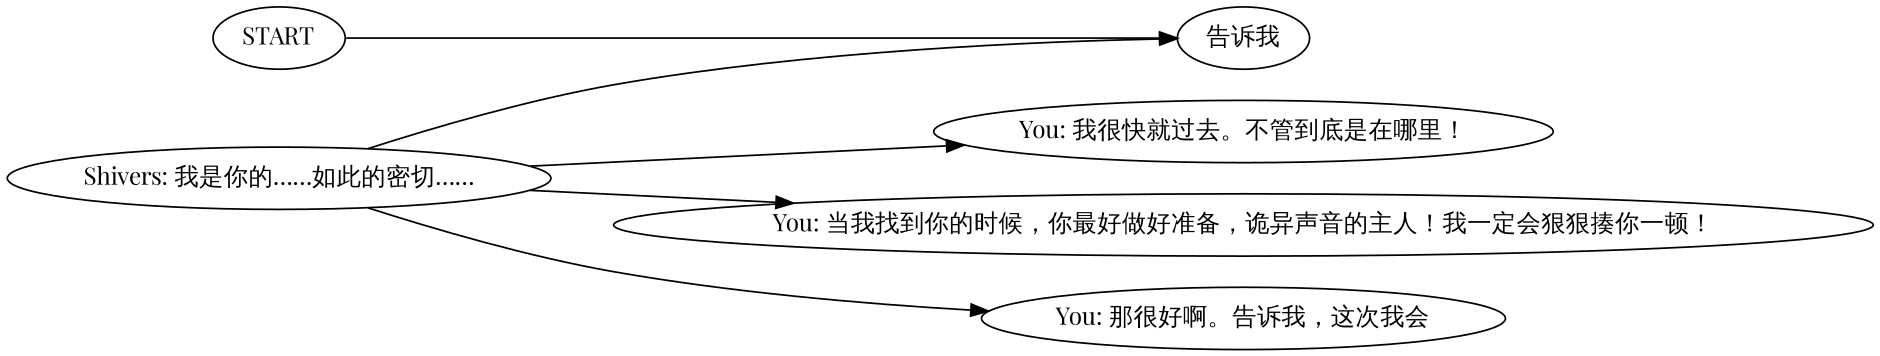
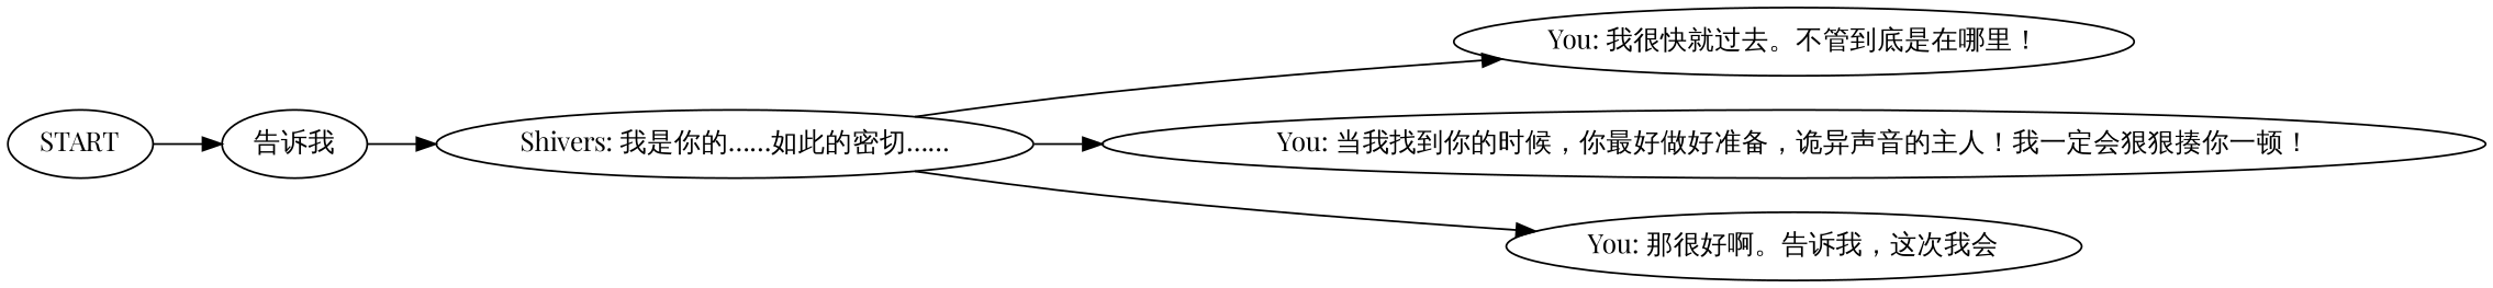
  digraph {
    fontname="Playfair Display"
    rankdir=LR
    node [fontname="Playfair Display"]
    edge [fontname="Playfair Display"]
    n1 [label=START]
    n2 [label="告诉我"]
    n3 [label="Shivers: 我是你的……如此的密切……"]
    n4 [label="You: 我很快就过去。不管到底是在哪里！"]
    n5 [label="You: 当我找到你的时候，你最好做好准备，诡异声音的主人！我一定会狠狠揍你一顿！"]
    n6 [label="You: 那很好啊。告诉我，这次我会"]
    n1 -> n2
-   n3 -> n2
+   n2 -> n3
    n3 -> n4
    n3 -> n5
    n3 -> n6
  }
